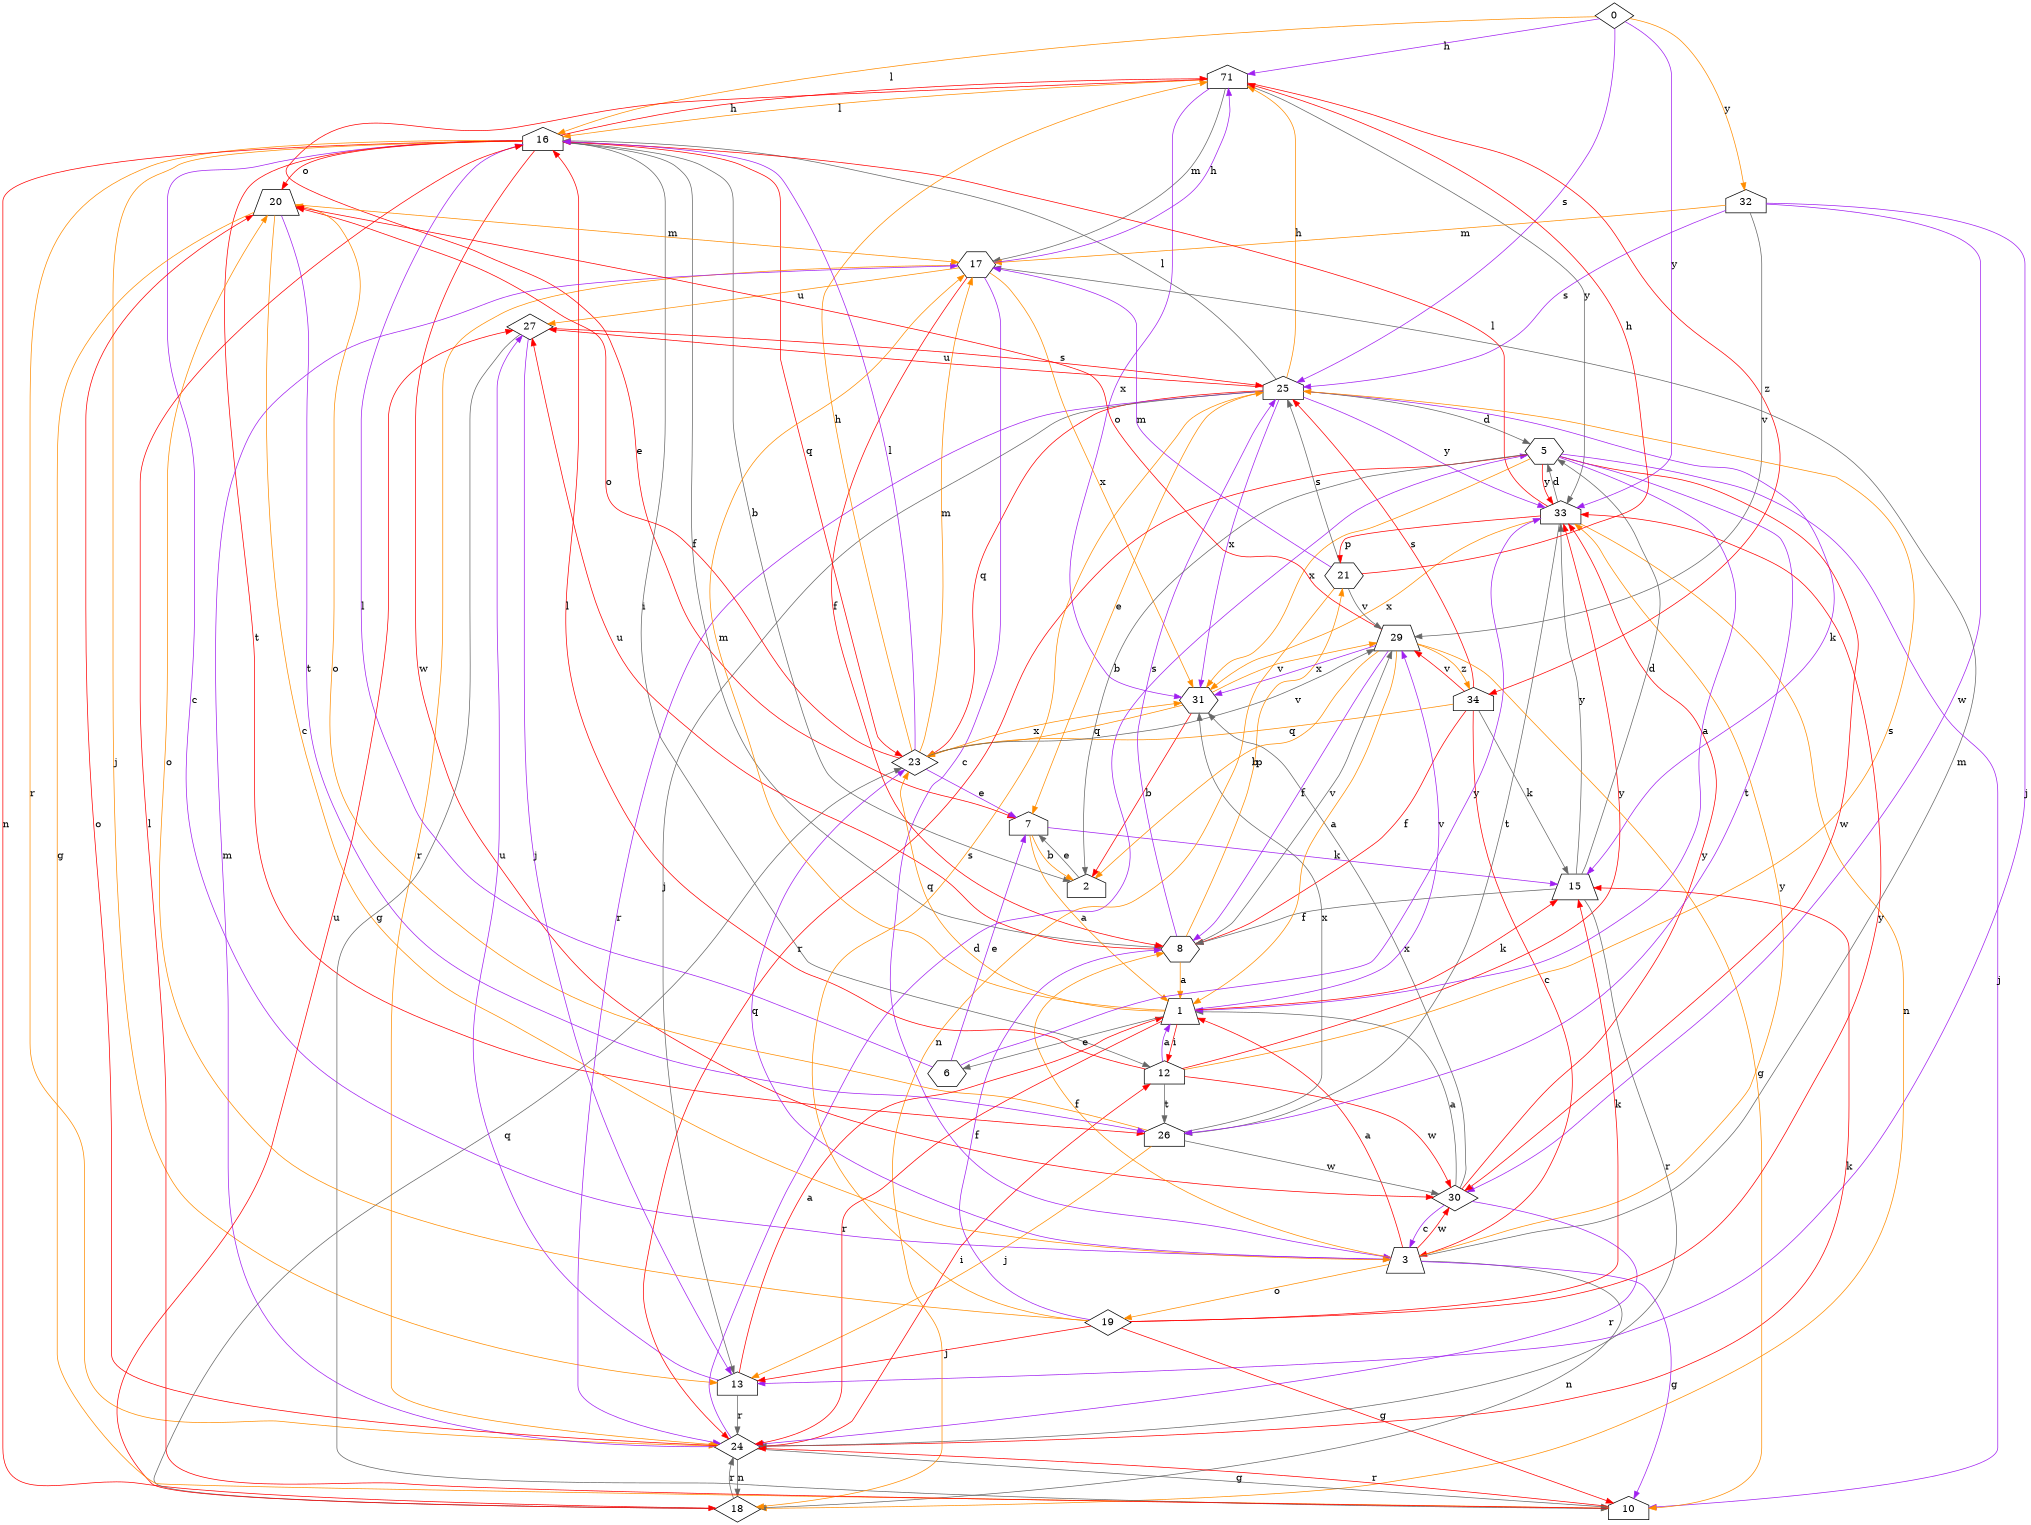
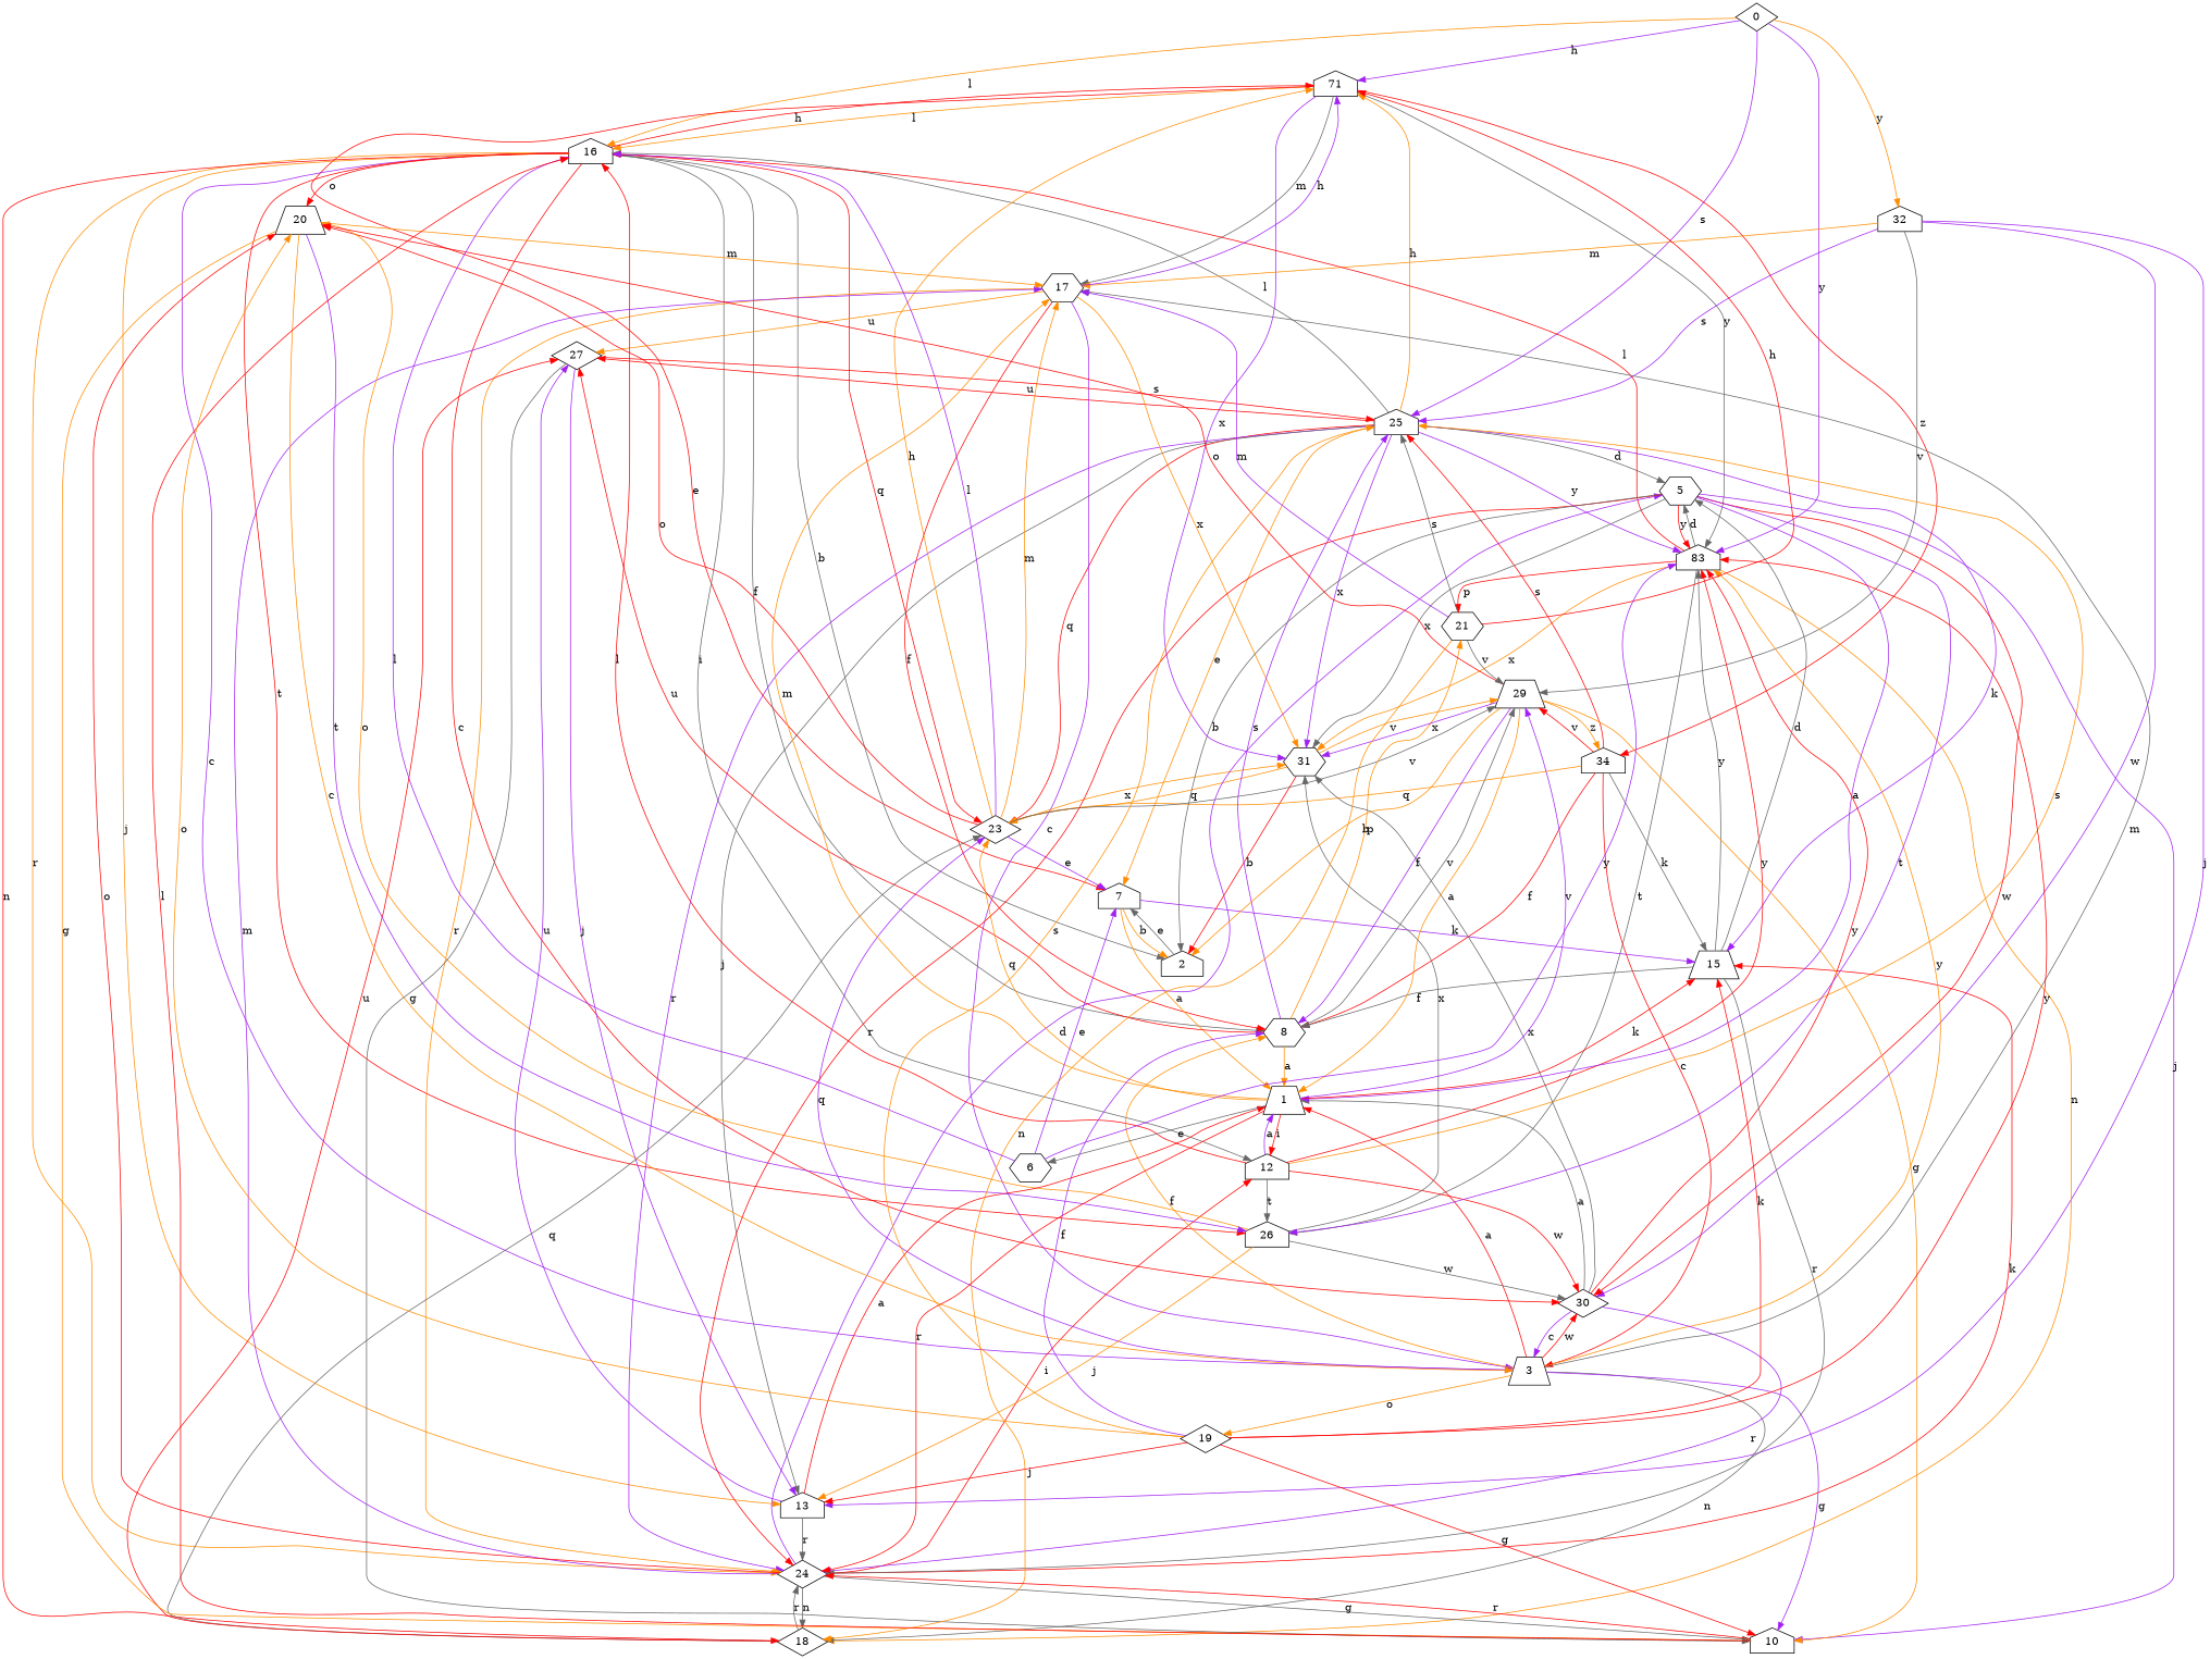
  strict digraph {
    node [shape=house]
    edge [color=red]
    0 [shape=diamond]
    n2 [label=71]
    16
    25
    32
-   33
+   33 [label=83]
    17 [shape=hexagon]
    7
    31 [shape=hexagon]
    34
    12
    23 [shape=diamond]
    24 [shape=diamond]
    2
    3 [shape=trapezium]
    8 [shape=hexagon]
    18 [shape=diamond]
    30 [shape=diamond]
    26
    13
    20 [shape=trapezium]
    15 [shape=trapezium]
    5 [shape=hexagon]
    27 [shape=diamond]
    29 [shape=trapezium]
    21 [shape=hexagon]
    1 [shape=trapezium]
    6 [shape=hexagon]
    10
    19 [shape=diamond]
    0 -> n2 [color=purple label=h]
    0 -> 16 [color=darkorange label=l]
    0 -> 25 [color=purple label=s]
    0 -> 32 [color=darkorange label=y]
    0 -> 33 [color=purple label=y]
    n2 -> 16 [color=darkorange label=l]
    n2 -> 33 [color=gray40 label=y]
    n2 -> 17 [color=gray40 label=m]
    n2 -> 7 [label=e]
    n2 -> 31 [color=purple label=x]
    n2 -> 34 [label=z]
    16 -> n2 [label=h]
    16 -> 12 [color=gray40 label=i]
    16 -> 23 [label=q]
    16 -> 24 [color=darkorange label=r]
    16 -> 2 [color=gray40 label=b]
    16 -> 3 [color=purple label=c]
    16 -> 8 [color=gray40 label=f]
    16 -> 18 [label=n]
-   16 -> 30 [label=w]
+   16 -> 30 [label=c]
    16 -> 26 [label=t]
    16 -> 13 [color=darkorange label=j]
    16 -> 20 [label=o]
    25 -> n2 [color=darkorange label=h]
    25 -> 16 [color=gray40 label=l]
    25 -> 33 [color=purple label=y]
    25 -> 7 [color=darkorange label=e]
    25 -> 31 [color=purple label=x]
    25 -> 23 [label=q]
    25 -> 24 [color=purple label=r]
    25 -> 13 [color=gray40 label=j]
    25 -> 15 [color=purple label=k]
    25 -> 5 [color=gray40 label=d]
    25 -> 27 [label=u]
    32 -> 25 [color=purple label=s]
    32 -> 17 [color=darkorange label=m]
    32 -> 30 [color=purple label=w]
    32 -> 13 [color=purple label=j]
    32 -> 29 [color=gray40 label=v]
    33 -> 16 [label=l]
    33 -> 31 [color=darkorange label=x]
    33 -> 18 [color=darkorange label=n]
    33 -> 26 [color=gray40 label=t]
    33 -> 5 [color=gray40 label=d]
    33 -> 21 [label=p]
    17 -> n2 [color=purple label=h]
    17 -> 31 [color=darkorange label=x]
    17 -> 24 [color=darkorange label=r]
    17 -> 3 [color=purple label=c]
    17 -> 8 [label=f]
    17 -> 27 [color=darkorange label=u]
    7 -> 2 [color=darkorange label=b]
    7 -> 15 [color=purple label=k]
    7 -> 1 [color=darkorange label=a]
    31 -> 23 [color=darkorange label=q]
    31 -> 2 [label=b]
    31 -> 29 [color=darkorange label=v]
    34 -> 25 [label=s]
    34 -> 23 [color=darkorange label=q]
    34 -> 3 [label=c]
    34 -> 8 [label=f]
    34 -> 15 [color=gray40 label=k]
    34 -> 29 [label=v]
    12 -> 16 [label=l]
    12 -> 25 [color=darkorange label=s]
    12 -> 33 [label=y]
    12 -> 30 [label=w]
    12 -> 26 [color=gray40 label=t]
    12 -> 1 [color=purple label=a]
    23 -> n2 [color=darkorange label=h]
    23 -> 16 [color=purple label=l]
    23 -> 17 [color=darkorange label=m]
    23 -> 7 [color=purple label=e]
    23 -> 31 [color=darkorange label=x]
    23 -> 20 [label=o]
    23 -> 29 [color=gray40 label=v]
    24 -> 17 [color=purple label=m]
    24 -> 12 [label=i]
    24 -> 18 [color=gray40 label=n]
    24 -> 20 [label=o]
    24 -> 15 [label=k]
    24 -> 5 [color=purple label=d]
    24 -> 10 [color=gray40 label=g]
    2 -> 7 [color=gray40 label=e]
    3 -> 33 [color=darkorange label=y]
    3 -> 17 [color=gray40 label=m]
    3 -> 23 [color=purple label=q]
    3 -> 8 [color=darkorange label=f]
    3 -> 18 [color=gray40 label=n]
    3 -> 30 [label=w]
    3 -> 1 [label=a]
    3 -> 10 [color=purple label=g]
    3 -> 19 [color=darkorange label=o]
    8 -> 25 [color=purple label=s]
    8 -> 27 [label=u]
    8 -> 29 [color=gray40 label=v]
    8 -> 21 [color=darkorange label=p]
    8 -> 1 [color=darkorange label=a]
    18 -> 23 [color=gray40 label=q]
    18 -> 24 [color=gray40 label=r]
    18 -> 27 [label=u]
    30 -> 33 [label=y]
    30 -> 31 [color=gray40 label=x]
    30 -> 24 [color=purple label=r]
    30 -> 3 [color=purple label=c]
    30 -> 1 [color=gray40 label=a]
    26 -> 31 [color=gray40 label=x]
    26 -> 30 [color=gray40 label=w]
    26 -> 13 [color=darkorange label=j]
    26 -> 20 [color=darkorange label=o]
    13 -> 24 [color=gray40 label=r]
    13 -> 27 [color=purple label=u]
    13 -> 1 [label=a]
    20 -> 17 [color=darkorange label=m]
    20 -> 3 [color=darkorange label=c]
    20 -> 26 [color=purple label=t]
    20 -> 10 [color=darkorange label=g]
    15 -> 33 [color=gray40 label=y]
    15 -> 24 [color=gray40 label=r]
    15 -> 8 [color=gray40 label=f]
    15 -> 5 [color=gray40 label=d]
    5 -> 33 [label=y]
-   5 -> 31 [color=darkorange label=x]
+   5 -> 31 [color=gray40 label=x]
    5 -> 24 [label=r]
    5 -> 2 [color=gray40 label=b]
    5 -> 30 [label=w]
    5 -> 26 [color=purple label=t]
    5 -> 1 [color=purple label=a]
    5 -> 10 [color=purple label=j]
    27 -> 25 [label=s]
    27 -> 13 [color=purple label=j]
    27 -> 10 [color=gray40 label=g]
    29 -> 31 [color=purple label=x]
    29 -> 34 [color=darkorange label=z]
    29 -> 2 [color=darkorange label=b]
    29 -> 8 [color=purple label=f]
    29 -> 20 [label=o]
    29 -> 1 [color=darkorange label=a]
    29 -> 10 [color=darkorange label=g]
    21 -> n2 [label=h]
    21 -> 25 [color=gray40 label=s]
    21 -> 17 [color=purple label=m]
    21 -> 18 [color=darkorange label=n]
    21 -> 29 [color=gray40 label=v]
    1 -> 17 [color=darkorange label=m]
    1 -> 12 [label=i]
    1 -> 23 [color=darkorange label=q]
    1 -> 24 [label=r]
    1 -> 15 [label=k]
    1 -> 29 [color=purple label=v]
    1 -> 6 [color=gray40 label=e]
    6 -> 16 [color=purple label=l]
    6 -> 33 [color=purple label=y]
    6 -> 7 [color=purple label=e]
    10 -> 16 [label=l]
    10 -> 24 [label=r]
    19 -> 25 [color=darkorange label=s]
    19 -> 33 [label=y]
    19 -> 8 [color=purple label=f]
    19 -> 13 [label=j]
    19 -> 20 [color=darkorange label=o]
    19 -> 15 [label=k]
    19 -> 10 [label=g]
  }
